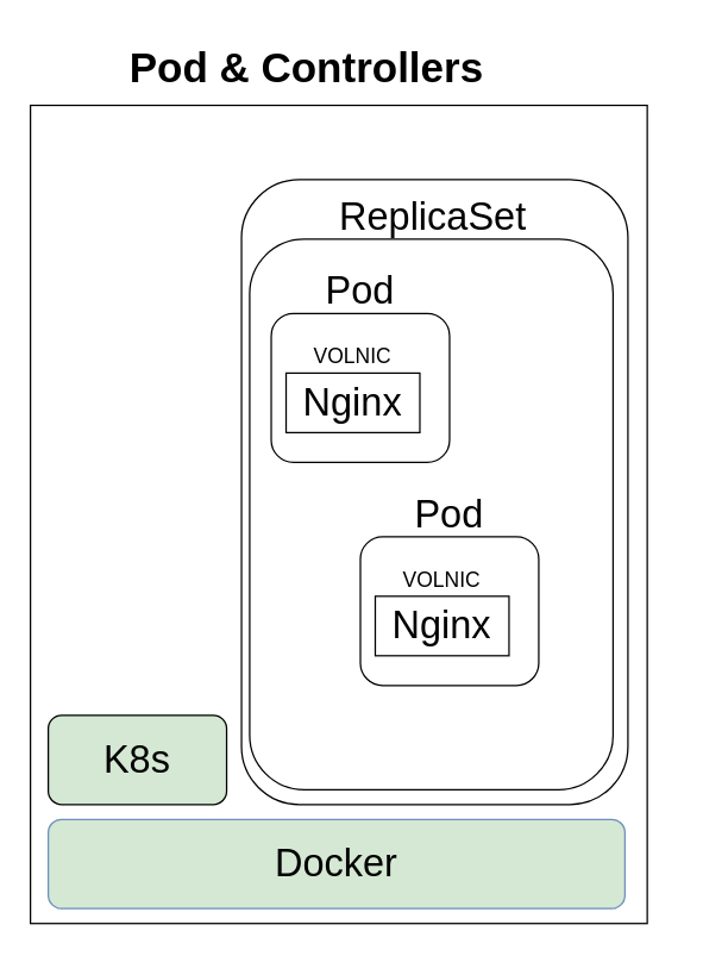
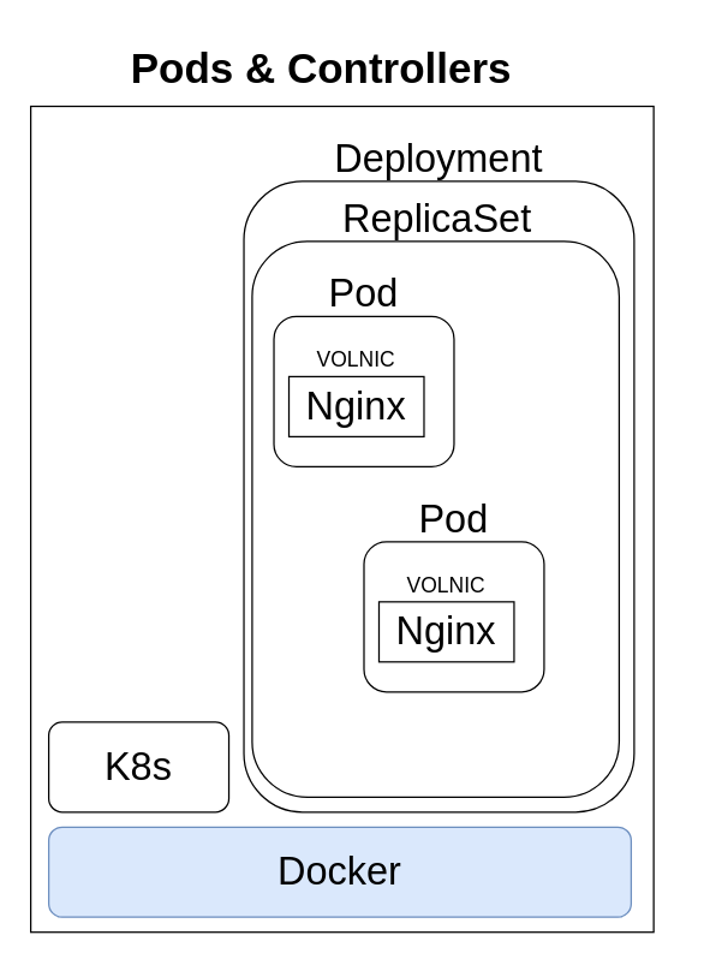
  <mxCell id="0" />
  <mxCell id="1" parent="0" />
  <mxCell id="2" value="" style="rounded=0;whiteSpace=wrap;html=1;" vertex="1" parent="1"><mxGeometry x="20" y="70" width="415" height="550" as="geometry" /></mxCell>
- <mxCell id="3" value="&lt;font style=&quot;font-size: 26px;&quot;&gt;Docker&lt;/font&gt;" style="rounded=1;whiteSpace=wrap;html=1;fillColor=#d5e8d4;strokeColor=#6c8ebf;" vertex="1" parent="1"><mxGeometry x="32" y="550" width="388" height="60" as="geometry" /></mxCell>
- <mxCell id="4" value="K8s" style="rounded=1;whiteSpace=wrap;html=1;fontSize=26;fillColor=#d5e8d4;" vertex="1" parent="1"><mxGeometry x="32" y="480" width="120" height="60" as="geometry" /></mxCell>
+ <mxCell id="3" value="&lt;font style=&quot;font-size: 26px;&quot;&gt;Docker&lt;/font&gt;" style="rounded=1;whiteSpace=wrap;html=1;fillColor=#dae8fc;strokeColor=#6c8ebf;" vertex="1" parent="1"><mxGeometry x="32" y="550" width="388" height="60" as="geometry" /></mxCell>
+ <mxCell id="4" value="K8s" style="rounded=1;whiteSpace=wrap;html=1;fontSize=26;" vertex="1" parent="1"><mxGeometry x="32" y="480" width="120" height="60" as="geometry" /></mxCell>
  <mxCell id="5" value="" style="rounded=1;whiteSpace=wrap;html=1;fontSize=26;" vertex="1" parent="1"><mxGeometry x="162" y="120" width="260" height="420" as="geometry" /></mxCell>
+ <mxCell id="6" value="Deployment" style="text;html=1;strokeColor=none;fillColor=none;align=center;verticalAlign=middle;whiteSpace=wrap;rounded=0;fontSize=26;" vertex="1" parent="1"><mxGeometry x="262" y="90" width="60" height="30" as="geometry" /></mxCell>
  <mxCell id="7" value="" style="rounded=1;whiteSpace=wrap;html=1;fontSize=26;" vertex="1" parent="1"><mxGeometry x="167.5" y="160" width="244.5" height="370" as="geometry" /></mxCell>
  <mxCell id="8" value="ReplicaSet" style="text;html=1;strokeColor=none;fillColor=none;align=center;verticalAlign=middle;whiteSpace=wrap;rounded=0;fontSize=26;" vertex="1" parent="1"><mxGeometry x="262" y="130" width="57.75" height="30" as="geometry" /></mxCell>
  <mxCell id="9" value="" style="rounded=1;whiteSpace=wrap;html=1;fontSize=26;" vertex="1" parent="1"><mxGeometry x="182" y="210" width="120" height="100" as="geometry" /></mxCell>
  <mxCell id="10" value="Nginx" style="rounded=0;whiteSpace=wrap;html=1;fontSize=26;" vertex="1" parent="1"><mxGeometry x="192" y="250" width="90" height="40" as="geometry" /></mxCell>
  <mxCell id="11" value="&lt;font style=&quot;font-size: 14px;&quot;&gt;VOLNIC&lt;/font&gt;" style="text;html=1;strokeColor=none;fillColor=none;align=center;verticalAlign=middle;whiteSpace=wrap;rounded=0;fontSize=26;" vertex="1" parent="1"><mxGeometry x="207" y="220" width="60" height="30" as="geometry" /></mxCell>
  <mxCell id="12" value="Pod" style="text;html=1;strokeColor=none;fillColor=none;align=center;verticalAlign=middle;whiteSpace=wrap;rounded=0;fontSize=26;" vertex="1" parent="1"><mxGeometry x="213.13" y="180" width="57.75" height="30" as="geometry" /></mxCell>
  <mxCell id="13" value="" style="rounded=1;whiteSpace=wrap;html=1;fontSize=26;" vertex="1" parent="1"><mxGeometry x="242" y="360" width="120" height="100" as="geometry" /></mxCell>
  <mxCell id="14" value="Nginx" style="rounded=0;whiteSpace=wrap;html=1;fontSize=26;" vertex="1" parent="1"><mxGeometry x="252" y="400" width="90" height="40" as="geometry" /></mxCell>
  <mxCell id="15" value="&lt;font style=&quot;font-size: 14px;&quot;&gt;VOLNIC&lt;/font&gt;" style="text;html=1;strokeColor=none;fillColor=none;align=center;verticalAlign=middle;whiteSpace=wrap;rounded=0;fontSize=26;" vertex="1" parent="1"><mxGeometry x="267" y="370" width="60" height="30" as="geometry" /></mxCell>
  <mxCell id="16" value="Pod" style="text;html=1;strokeColor=none;fillColor=none;align=center;verticalAlign=middle;whiteSpace=wrap;rounded=0;fontSize=26;" vertex="1" parent="1"><mxGeometry x="273.13" y="330" width="57.75" height="30" as="geometry" /></mxCell>
- <mxCell id="17" value="&lt;h1&gt;Pod &amp;amp; Controllers&lt;/h1&gt;" style="text;html=1;strokeColor=none;fillColor=none;spacing=5;spacingTop=-20;whiteSpace=wrap;overflow=hidden;rounded=0;fontSize=14;" vertex="1" parent="1"><mxGeometry x="82" y="20" width="368.87" height="120" as="geometry" /></mxCell>
+ <mxCell id="17" value="&lt;h1&gt;Pods &amp;amp; Controllers&lt;/h1&gt;" style="text;html=1;strokeColor=none;fillColor=none;spacing=5;spacingTop=-20;whiteSpace=wrap;overflow=hidden;rounded=0;fontSize=14;" vertex="1" parent="1"><mxGeometry x="82" y="20" width="368.87" height="120" as="geometry" /></mxCell>
